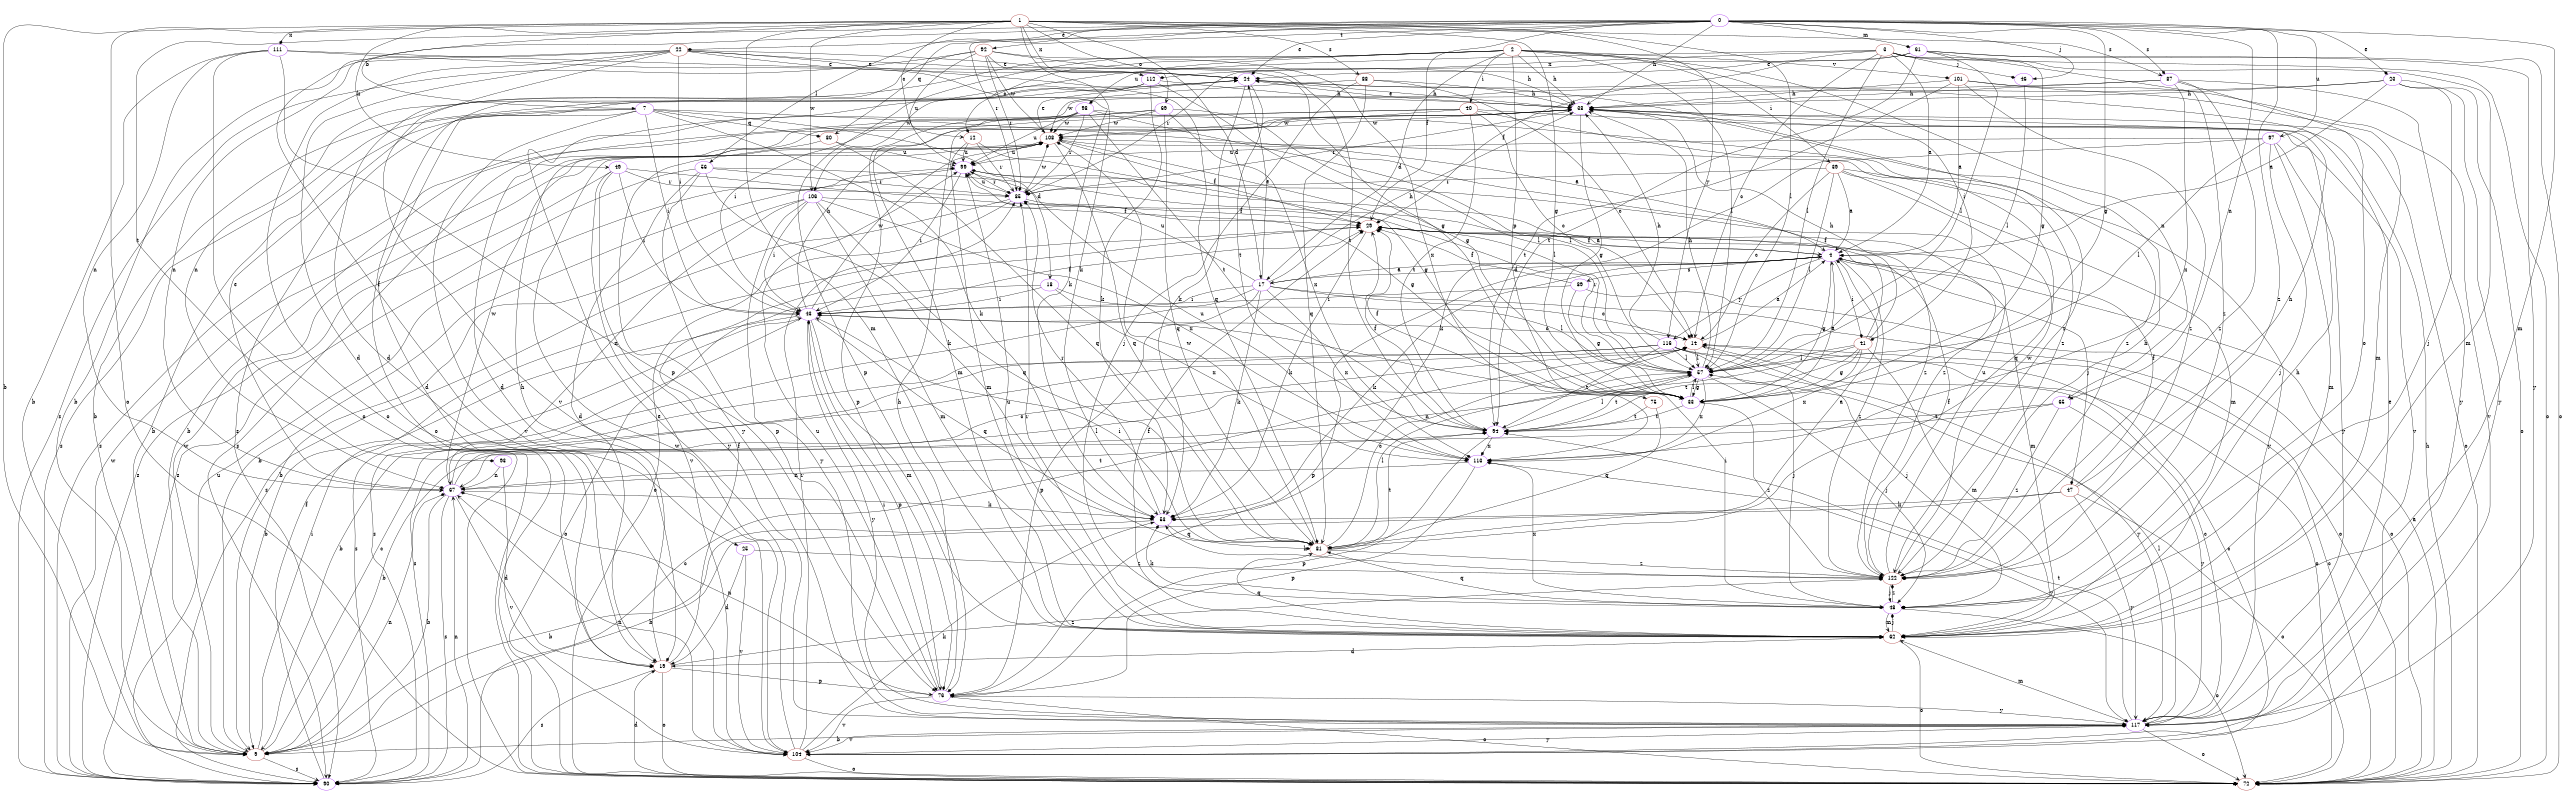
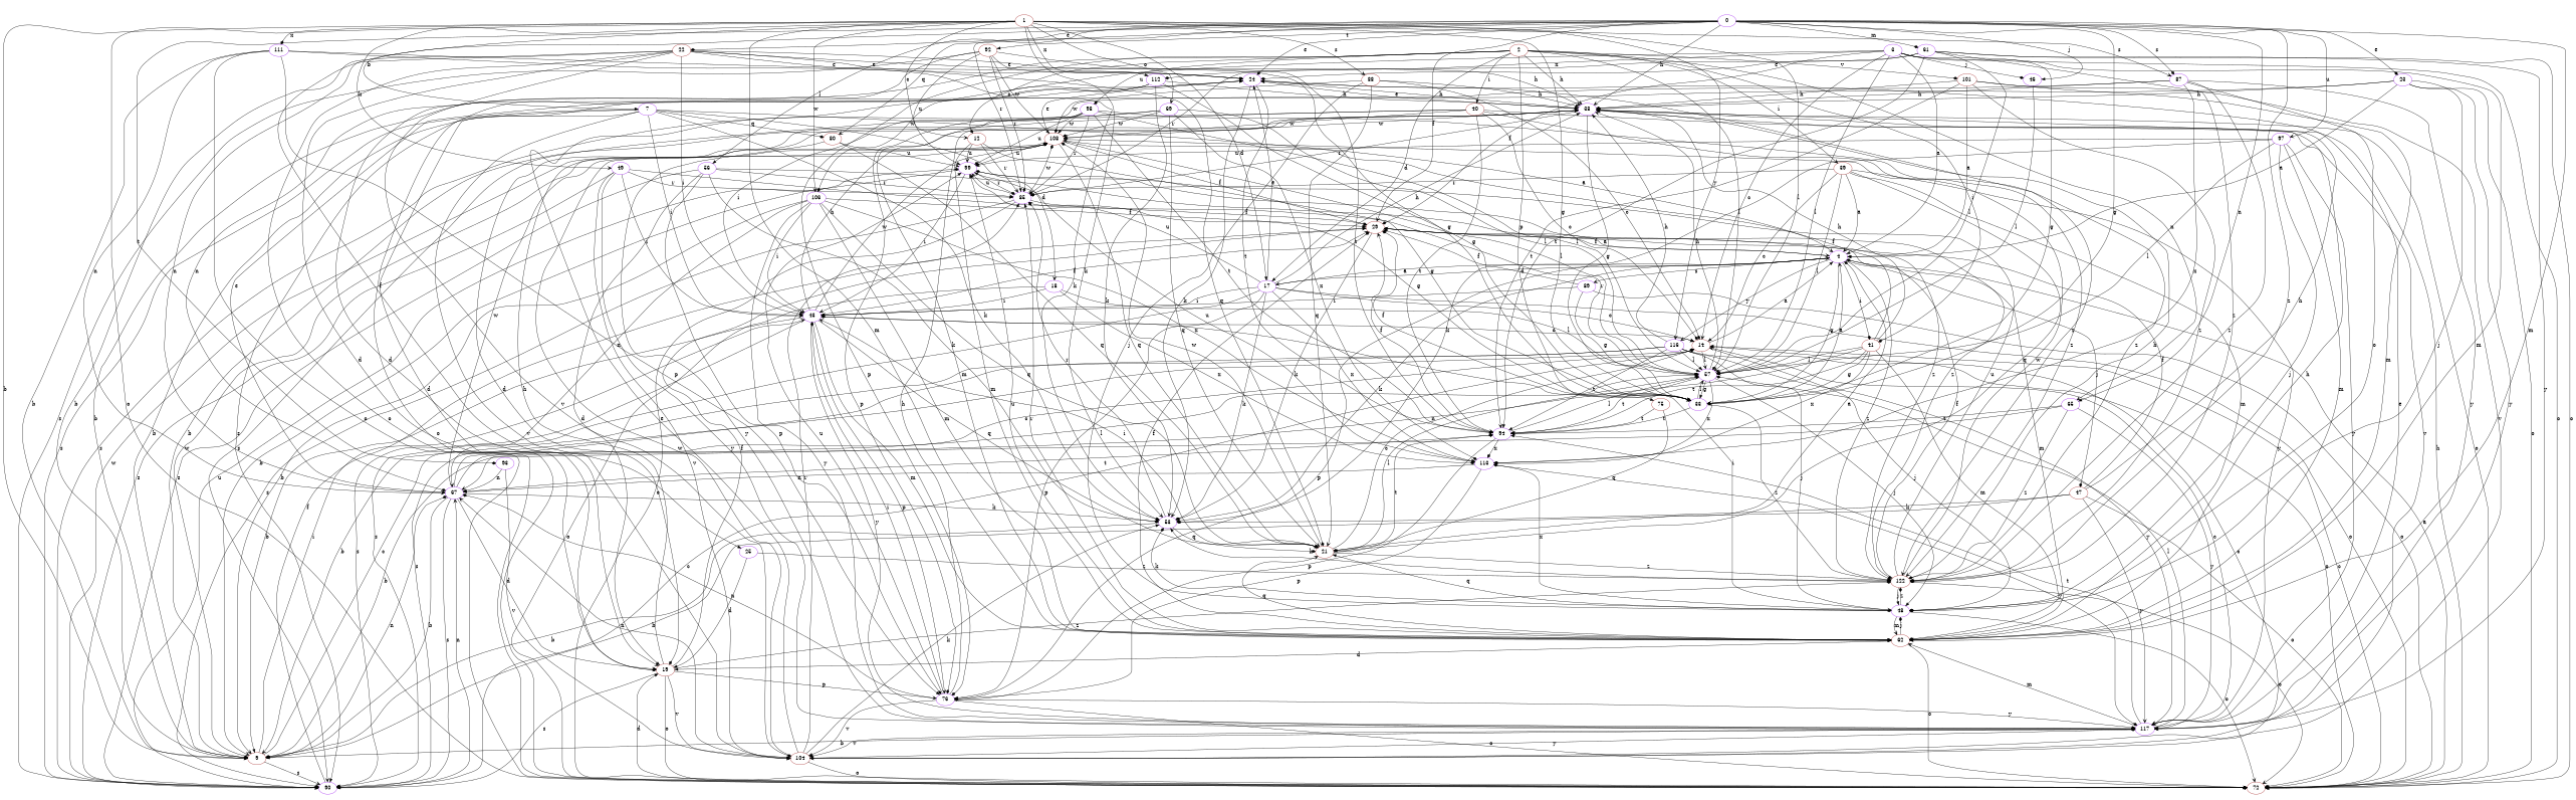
  strict digraph {
    node [color=purple]
    edge [arrowhead=diamond]
    22 [color=brown]
    0
    23
    24
    25
    29 [color=brown]
    33
    38
    46
    56
    61
    62 [color=brown]
    65
    80 [color=brown]
    85
    87
    92 [color=brown]
    93
    97
    122 [color=brown]
    9 [color=brown]
    72 [color=brown]
    67
    19 [color=brown]
    43
    104 [color=brown]
-   81 [color=brown]
+   81 [color=brown label=21]
    4
    90
    48
    117
    53
    94
    57
    108 [color=brown]
    76
    99
    113
    1 [color=brown]
    7
    12 [color=brown]
    17
    49
    69
    88 [color=brown]
    106
    111
    112
    116
    18
    14 [color=brown]
    2 [color=brown]
    39 [color=brown]
    40 [color=brown]
    41 [color=brown]
    75 [color=brown]
    98
    101 [color=brown]
-   3 [color=brown]
+   3
    47 [color=brown]
    89
    22 -> 24 [arrowhead=normal label=e]
    22 -> 33 [label=g]
    22 -> 38 [arrowhead=vee label=h]
    22 -> 9 [arrowhead=vee label=b]
    22 -> 72 [label=o]
    22 -> 67 [arrowhead=vee label=n]
    22 -> 19 [arrowhead=vee label=d]
    22 -> 43 [arrowhead=normal label=i]
    22 -> 104 [label=v]
    22 -> 81 [label=q]
    0 -> 22 [label=e]
    0 -> 23 [label=e]
    0 -> 24 [label=e]
    0 -> 25 [arrowhead=normal label=f]
    0 -> 29 [arrowhead=vee label=f]
    0 -> 33 [arrowhead=vee label=g]
    0 -> 38 [arrowhead=vee label=h]
    0 -> 46 [arrowhead=normal label=j]
    0 -> 56 [arrowhead=normal label=l]
    0 -> 61 [label=m]
    0 -> 62 [arrowhead=normal label=m]
    0 -> 65 [arrowhead=normal label=n]
    0 -> 80 [arrowhead=vee label=q]
    0 -> 85 [arrowhead=normal label=r]
    0 -> 87 [label=s]
    0 -> 92 [arrowhead=normal label=t]
    0 -> 93 [label=t]
    0 -> 97 [arrowhead=vee label=u]
    0 -> 122 [label=z]
    23 -> 38 [label=h]
    23 -> 72 [arrowhead=normal label=o]
    23 -> 4 [arrowhead=normal label=a]
    23 -> 90 [arrowhead=normal label=s]
    23 -> 48 [label=j]
    23 -> 117 [label=y]
    24 -> 38 [label=h]
    24 -> 122 [arrowhead=vee label=z]
    24 -> 53 [arrowhead=vee label=k]
    24 -> 94 [arrowhead=normal label=t]
    25 -> 122 [arrowhead=normal label=z]
    25 -> 19 [arrowhead=normal label=d]
    29 -> 4 [arrowhead=vee label=a]
    29 -> 53 [arrowhead=normal label=k]
    33 -> 29 [label=f]
    33 -> 122 [arrowhead=vee label=z]
    33 -> 4 [arrowhead=vee label=a]
    33 -> 94 [arrowhead=normal label=t]
    33 -> 57 [arrowhead=vee label=l]
    38 -> 24 [arrowhead=normal label=e]
    38 -> 33 [arrowhead=normal label=g]
    38 -> 85 [label=r]
    38 -> 72 [arrowhead=vee label=o]
    38 -> 108 [arrowhead=vee label=w]
    46 -> 57 [label=l]
    56 -> 85 [arrowhead=vee label=r]
    56 -> 122 [arrowhead=normal label=z]
    56 -> 19 [arrowhead=normal label=d]
    56 -> 90 [label=s]
    56 -> 53 [label=k]
    56 -> 76 [label=p]
    61 -> 24 [label=e]
    61 -> 85 [arrowhead=vee label=r]
    61 -> 122 [arrowhead=normal label=z]
    61 -> 72 [arrowhead=normal label=o]
    61 -> 117 [arrowhead=normal label=y]
    61 -> 94 [arrowhead=normal label=t]
    61 -> 57 [arrowhead=vee label=l]
    62 -> 29 [label=f]
    62 -> 38 [arrowhead=vee label=h]
    62 -> 85 [arrowhead=normal label=r]
    62 -> 72 [arrowhead=normal label=o]
    62 -> 19 [arrowhead=normal label=d]
    62 -> 81 [arrowhead=vee label=q]
    62 -> 48 [label=j]
    62 -> 99 [arrowhead=normal label=u]
    65 -> 122 [label=z]
    65 -> 9 [label=b]
    65 -> 117 [arrowhead=vee label=y]
    65 -> 94 [arrowhead=vee label=t]
    80 -> 81 [arrowhead=normal label=q]
    80 -> 117 [label=y]
    80 -> 99 [arrowhead=vee label=u]
    85 -> 29 [arrowhead=vee label=f]
    85 -> 72 [label=o]
    85 -> 90 [label=s]
    85 -> 108 [label=w]
    85 -> 99 [arrowhead=vee label=u]
    87 -> 38 [label=h]
    87 -> 122 [arrowhead=vee label=z]
    87 -> 43 [arrowhead=normal label=i]
    87 -> 48 [label=o]
    87 -> 117 [arrowhead=vee label=y]
    87 -> 113 [label=x]
    92 -> 24 [arrowhead=normal label=e]
    92 -> 85 [label=r]
    92 -> 19 [arrowhead=vee label=d]
    92 -> 90 [arrowhead=vee label=s]
    92 -> 94 [label=t]
    92 -> 108 [arrowhead=normal label=w]
    92 -> 99 [arrowhead=normal label=u]
-   92 -> 113 [arrowhead=normal label=x]
    93 -> 67 [arrowhead=normal label=n]
    93 -> 104 [arrowhead=normal label=v]
    97 -> 62 [arrowhead=normal label=m]
    97 -> 48 [label=j]
    97 -> 117 [arrowhead=vee label=y]
    97 -> 53 [arrowhead=normal label=k]
    97 -> 57 [arrowhead=vee label=l]
    97 -> 99 [arrowhead=vee label=u]
    122 -> 29 [arrowhead=vee label=f]
    122 -> 38 [label=h]
    122 -> 48 [arrowhead=normal label=j]
    122 -> 53 [arrowhead=normal label=k]
    122 -> 108 [arrowhead=vee label=w]
    122 -> 99 [label=u]
    9 -> 67 [label=n]
    9 -> 43 [arrowhead=vee label=i]
    9 -> 90 [arrowhead=vee label=s]
    9 -> 108 [label=w]
    9 -> 14 [arrowhead=normal label=c]
    72 -> 38 [arrowhead=vee label=h]
    72 -> 19 [arrowhead=normal label=d]
    72 -> 4 [label=a]
    72 -> 14 [arrowhead=vee label=c]
    67 -> 24 [arrowhead=vee label=e]
    67 -> 9 [arrowhead=normal label=b]
    67 -> 19 [arrowhead=vee label=d]
    67 -> 90 [label=s]
    67 -> 53 [label=k]
    67 -> 94 [label=t]
    67 -> 57 [arrowhead=vee label=l]
    67 -> 108 [arrowhead=normal label=w]
    67 -> 14 [label=c]
    19 -> 29 [arrowhead=normal label=f]
    19 -> 38 [arrowhead=vee label=h]
    19 -> 122 [label=z]
    19 -> 72 [label=o]
-   25 -> 104 [arrowhead=normal label=v]
+   19 -> 104 [arrowhead=normal label=v]
    19 -> 90 [arrowhead=normal label=s]
    19 -> 76 [arrowhead=vee label=p]
    43 -> 29 [arrowhead=vee label=f]
    43 -> 38 [arrowhead=normal label=h]
    43 -> 62 [arrowhead=vee label=m]
    43 -> 9 [arrowhead=normal label=b]
    43 -> 81 [arrowhead=vee label=q]
    43 -> 90 [label=s]
    43 -> 117 [label=y]
    43 -> 108 [label=w]
    43 -> 76 [arrowhead=vee label=p]
    43 -> 14 [arrowhead=vee label=c]
    104 -> 24 [arrowhead=normal label=e]
    104 -> 85 [arrowhead=normal label=r]
    104 -> 72 [label=o]
    104 -> 67 [arrowhead=vee label=n]
    104 -> 117 [label=y]
    104 -> 53 [arrowhead=normal label=k]
    104 -> 108 [arrowhead=vee label=w]
    104 -> 14 [label=c]
    81 -> 122 [label=z]
    81 -> 43 [arrowhead=vee label=i]
    81 -> 4 [label=a]
    81 -> 94 [label=t]
    81 -> 57 [label=l]
    81 -> 108 [label=w]
    81 -> 14 [label=c]
    4 -> 29 [arrowhead=vee label=f]
    4 -> 33 [arrowhead=vee label=g]
    4 -> 62 [arrowhead=normal label=m]
    4 -> 122 [label=z]
    4 -> 53 [arrowhead=vee label=k]
    4 -> 76 [arrowhead=vee label=p]
    4 -> 17 [arrowhead=vee label=d]
    4 -> 116 [arrowhead=vee label=y]
    4 -> 41 [label=i]
    4 -> 47 [label=j]
    4 -> 89 [arrowhead=vee label=s]
    90 -> 29 [arrowhead=vee label=f]
    90 -> 67 [arrowhead=vee label=n]
    90 -> 108 [label=w]
    90 -> 99 [label=u]
    90 -> 14 [arrowhead=vee label=c]
    48 -> 62 [arrowhead=vee label=m]
    48 -> 122 [label=z]
    48 -> 72 [arrowhead=vee label=o]
    48 -> 43 [label=i]
    48 -> 81 [arrowhead=normal label=q]
    48 -> 53 [label=k]
    48 -> 113 [label=x]
    117 -> 24 [arrowhead=vee label=e]
    117 -> 62 [arrowhead=vee label=m]
    117 -> 9 [arrowhead=normal label=b]
-   117 -> 72 [arrowhead=vee label=o]
+   122 -> 72 [arrowhead=vee label=o]
    117 -> 104 [label=v]
    117 -> 94 [arrowhead=normal label=t]
    117 -> 57 [label=l]
    117 -> 14 [arrowhead=vee label=c]
    53 -> 85 [label=r]
    53 -> 9 [arrowhead=normal label=b]
    53 -> 81 [label=q]
    94 -> 29 [arrowhead=vee label=f]
    94 -> 57 [arrowhead=vee label=l]
    94 -> 76 [label=p]
    94 -> 113 [label=x]
    57 -> 33 [arrowhead=normal label=g]
    57 -> 38 [arrowhead=vee label=h]
    57 -> 85 [arrowhead=vee label=r]
    57 -> 48 [arrowhead=normal label=j]
    57 -> 94 [arrowhead=vee label=t]
    57 -> 113 [arrowhead=normal label=x]
    108 -> 24 [arrowhead=normal label=e]
    108 -> 29 [label=f]
    108 -> 81 [label=q]
    108 -> 57 [arrowhead=normal label=l]
    108 -> 99 [label=u]
    76 -> 38 [arrowhead=vee label=h]
    76 -> 72 [arrowhead=vee label=o]
    76 -> 67 [label=n]
    76 -> 43 [label=i]
    76 -> 104 [arrowhead=normal label=v]
    76 -> 117 [arrowhead=normal label=y]
    76 -> 99 [arrowhead=normal label=u]
    99 -> 85 [label=r]
    99 -> 122 [arrowhead=normal label=z]
    99 -> 9 [arrowhead=vee label=b]
    99 -> 43 [arrowhead=vee label=i]
    113 -> 67 [arrowhead=normal label=n]
    113 -> 117 [label=y]
    113 -> 76 [arrowhead=normal label=p]
    113 -> 99 [arrowhead=normal label=u]
    1 -> 33 [arrowhead=vee label=g]
    1 -> 62 [arrowhead=normal label=m]
    1 -> 87 [arrowhead=vee label=s]
    1 -> 9 [arrowhead=normal label=b]
    1 -> 72 [label=o]
    1 -> 53 [arrowhead=vee label=k]
    1 -> 57 [arrowhead=vee label=l]
    1 -> 7 [arrowhead=normal label=b]
    1 -> 12 [arrowhead=vee label=c]
    1 -> 17 [arrowhead=normal label=d]
    1 -> 49 [arrowhead=vee label=k]
    1 -> 69 [arrowhead=vee label=o]
    1 -> 88 [arrowhead=vee label=s]
    1 -> 106 [arrowhead=vee label=w]
    1 -> 111 [label=x]
    1 -> 112 [arrowhead=normal label=x]
    1 -> 116 [arrowhead=vee label=y]
    7 -> 80 [label=q]
    7 -> 9 [label=b]
    7 -> 19 [label=d]
    7 -> 43 [arrowhead=vee label=i]
    7 -> 104 [arrowhead=normal label=v]
    7 -> 4 [arrowhead=vee label=a]
    7 -> 90 [label=s]
    7 -> 53 [label=k]
    7 -> 18 [arrowhead=vee label=d]
    12 -> 33 [label=g]
    12 -> 62 [label=m]
    12 -> 85 [arrowhead=vee label=r]
    12 -> 99 [arrowhead=vee label=u]
    17 -> 24 [arrowhead=normal label=e]
    17 -> 38 [arrowhead=normal label=h]
    17 -> 72 [label=o]
    17 -> 43 [arrowhead=vee label=i]
    17 -> 4 [arrowhead=vee label=a]
    17 -> 90 [arrowhead=vee label=s]
    17 -> 53 [label=k]
    17 -> 76 [arrowhead=normal label=p]
    17 -> 99 [arrowhead=normal label=u]
    17 -> 113 [arrowhead=vee label=x]
    17 -> 14 [arrowhead=normal label=c]
    49 -> 33 [arrowhead=normal label=g]
    49 -> 85 [arrowhead=normal label=r]
    49 -> 43 [arrowhead=vee label=i]
    49 -> 104 [arrowhead=vee label=v]
    49 -> 90 [arrowhead=vee label=s]
    49 -> 117 [arrowhead=normal label=y]
    69 -> 62 [arrowhead=normal label=m]
    69 -> 81 [arrowhead=vee label=q]
    69 -> 90 [label=s]
    69 -> 57 [label=l]
    69 -> 108 [label=w]
    69 -> 113 [label=x]
    88 -> 38 [arrowhead=normal label=h]
    88 -> 81 [arrowhead=vee label=q]
    88 -> 48 [label=j]
    88 -> 108 [label=w]
    88 -> 14 [label=c]
    106 -> 29 [arrowhead=normal label=f]
    106 -> 62 [arrowhead=vee label=m]
    106 -> 9 [arrowhead=vee label=b]
    106 -> 67 [arrowhead=vee label=n]
    106 -> 43 [arrowhead=vee label=i]
    106 -> 81 [arrowhead=vee label=q]
    106 -> 117 [label=y]
    106 -> 113 [arrowhead=normal label=x]
    111 -> 24 [label=e]
    111 -> 9 [arrowhead=normal label=b]
    111 -> 72 [label=o]
    111 -> 67 [arrowhead=vee label=n]
    111 -> 53 [arrowhead=normal label=k]
    111 -> 76 [arrowhead=normal label=p]
    112 -> 33 [arrowhead=vee label=g]
    112 -> 38 [arrowhead=normal label=h]
    112 -> 9 [label=b]
    112 -> 72 [label=o]
    112 -> 53 [arrowhead=vee label=k]
    116 -> 38 [arrowhead=normal label=h]
    116 -> 9 [arrowhead=vee label=b]
    116 -> 72 [arrowhead=vee label=o]
    116 -> 90 [arrowhead=normal label=s]
    116 -> 48 [arrowhead=vee label=j]
    116 -> 117 [arrowhead=vee label=y]
    116 -> 94 [arrowhead=normal label=t]
    116 -> 57 [arrowhead=normal label=l]
    18 -> 72 [label=o]
    18 -> 43 [label=i]
    18 -> 57 [label=l]
    18 -> 113 [label=x]
    14 -> 4 [arrowhead=normal label=a]
    14 -> 48 [label=j]
    14 -> 57 [arrowhead=vee label=l]
    2 -> 38 [arrowhead=vee label=h]
    2 -> 65 [arrowhead=vee label=n]
    2 -> 67 [label=n]
    2 -> 57 [label=l]
    2 -> 76 [label=p]
    2 -> 12 [label=c]
    2 -> 17 [arrowhead=normal label=d]
    2 -> 39 [arrowhead=vee label=i]
    2 -> 40 [arrowhead=normal label=i]
    2 -> 41 [label=i]
    2 -> 75 [arrowhead=normal label=p]
    2 -> 98 [label=u]
    2 -> 101 [label=v]
    39 -> 62 [arrowhead=normal label=m]
    39 -> 85 [arrowhead=normal label=r]
    39 -> 81 [arrowhead=normal label=q]
    39 -> 4 [arrowhead=vee label=a]
    39 -> 117 [arrowhead=vee label=y]
    39 -> 57 [label=l]
    39 -> 14 [arrowhead=normal label=c]
    40 -> 122 [arrowhead=vee label=z]
    40 -> 9 [arrowhead=vee label=b]
    40 -> 19 [label=d]
    40 -> 104 [arrowhead=vee label=v]
    40 -> 94 [arrowhead=vee label=t]
    40 -> 108 [arrowhead=normal label=w]
    40 -> 14 [label=c]
    41 -> 33 [arrowhead=vee label=g]
    41 -> 38 [arrowhead=vee label=h]
    41 -> 62 [label=m]
    41 -> 67 [arrowhead=vee label=n]
    41 -> 94 [label=t]
    41 -> 57 [arrowhead=vee label=l]
    41 -> 108 [arrowhead=vee label=f]
    41 -> 113 [arrowhead=normal label=x]
    75 -> 81 [label=q]
    75 -> 94 [arrowhead=vee label=t]
    98 -> 85 [label=r]
    98 -> 122 [label=z]
    98 -> 90 [arrowhead=vee label=s]
    98 -> 94 [arrowhead=normal label=t]
    98 -> 57 [arrowhead=normal label=l]
    98 -> 108 [arrowhead=normal label=w]
    98 -> 76 [label=p]
    98 -> 99 [label=u]
    101 -> 38 [label=h]
    101 -> 62 [arrowhead=vee label=m]
    101 -> 122 [label=z]
    101 -> 104 [arrowhead=normal label=v]
    101 -> 4 [arrowhead=normal label=a]
    101 -> 94 [arrowhead=vee label=t]
    3 -> 29 [label=f]
    3 -> 33 [label=g]
    3 -> 46 [label=j]
    3 -> 62 [label=m]
    3 -> 72 [arrowhead=vee label=o]
    3 -> 4 [arrowhead=normal label=a]
    3 -> 57 [arrowhead=normal label=l]
    3 -> 106 [label=w]
    3 -> 112 [label=x]
    3 -> 14 [arrowhead=vee label=c]
    47 -> 29 [label=f]
    47 -> 38 [arrowhead=normal label=h]
    47 -> 9 [label=b]
    47 -> 72 [label=o]
    47 -> 117 [arrowhead=vee label=y]
    47 -> 53 [label=k]
    89 -> 29 [label=f]
    89 -> 33 [arrowhead=vee label=g]
    89 -> 72 [arrowhead=vee label=o]
    89 -> 43 [arrowhead=vee label=i]
  }
